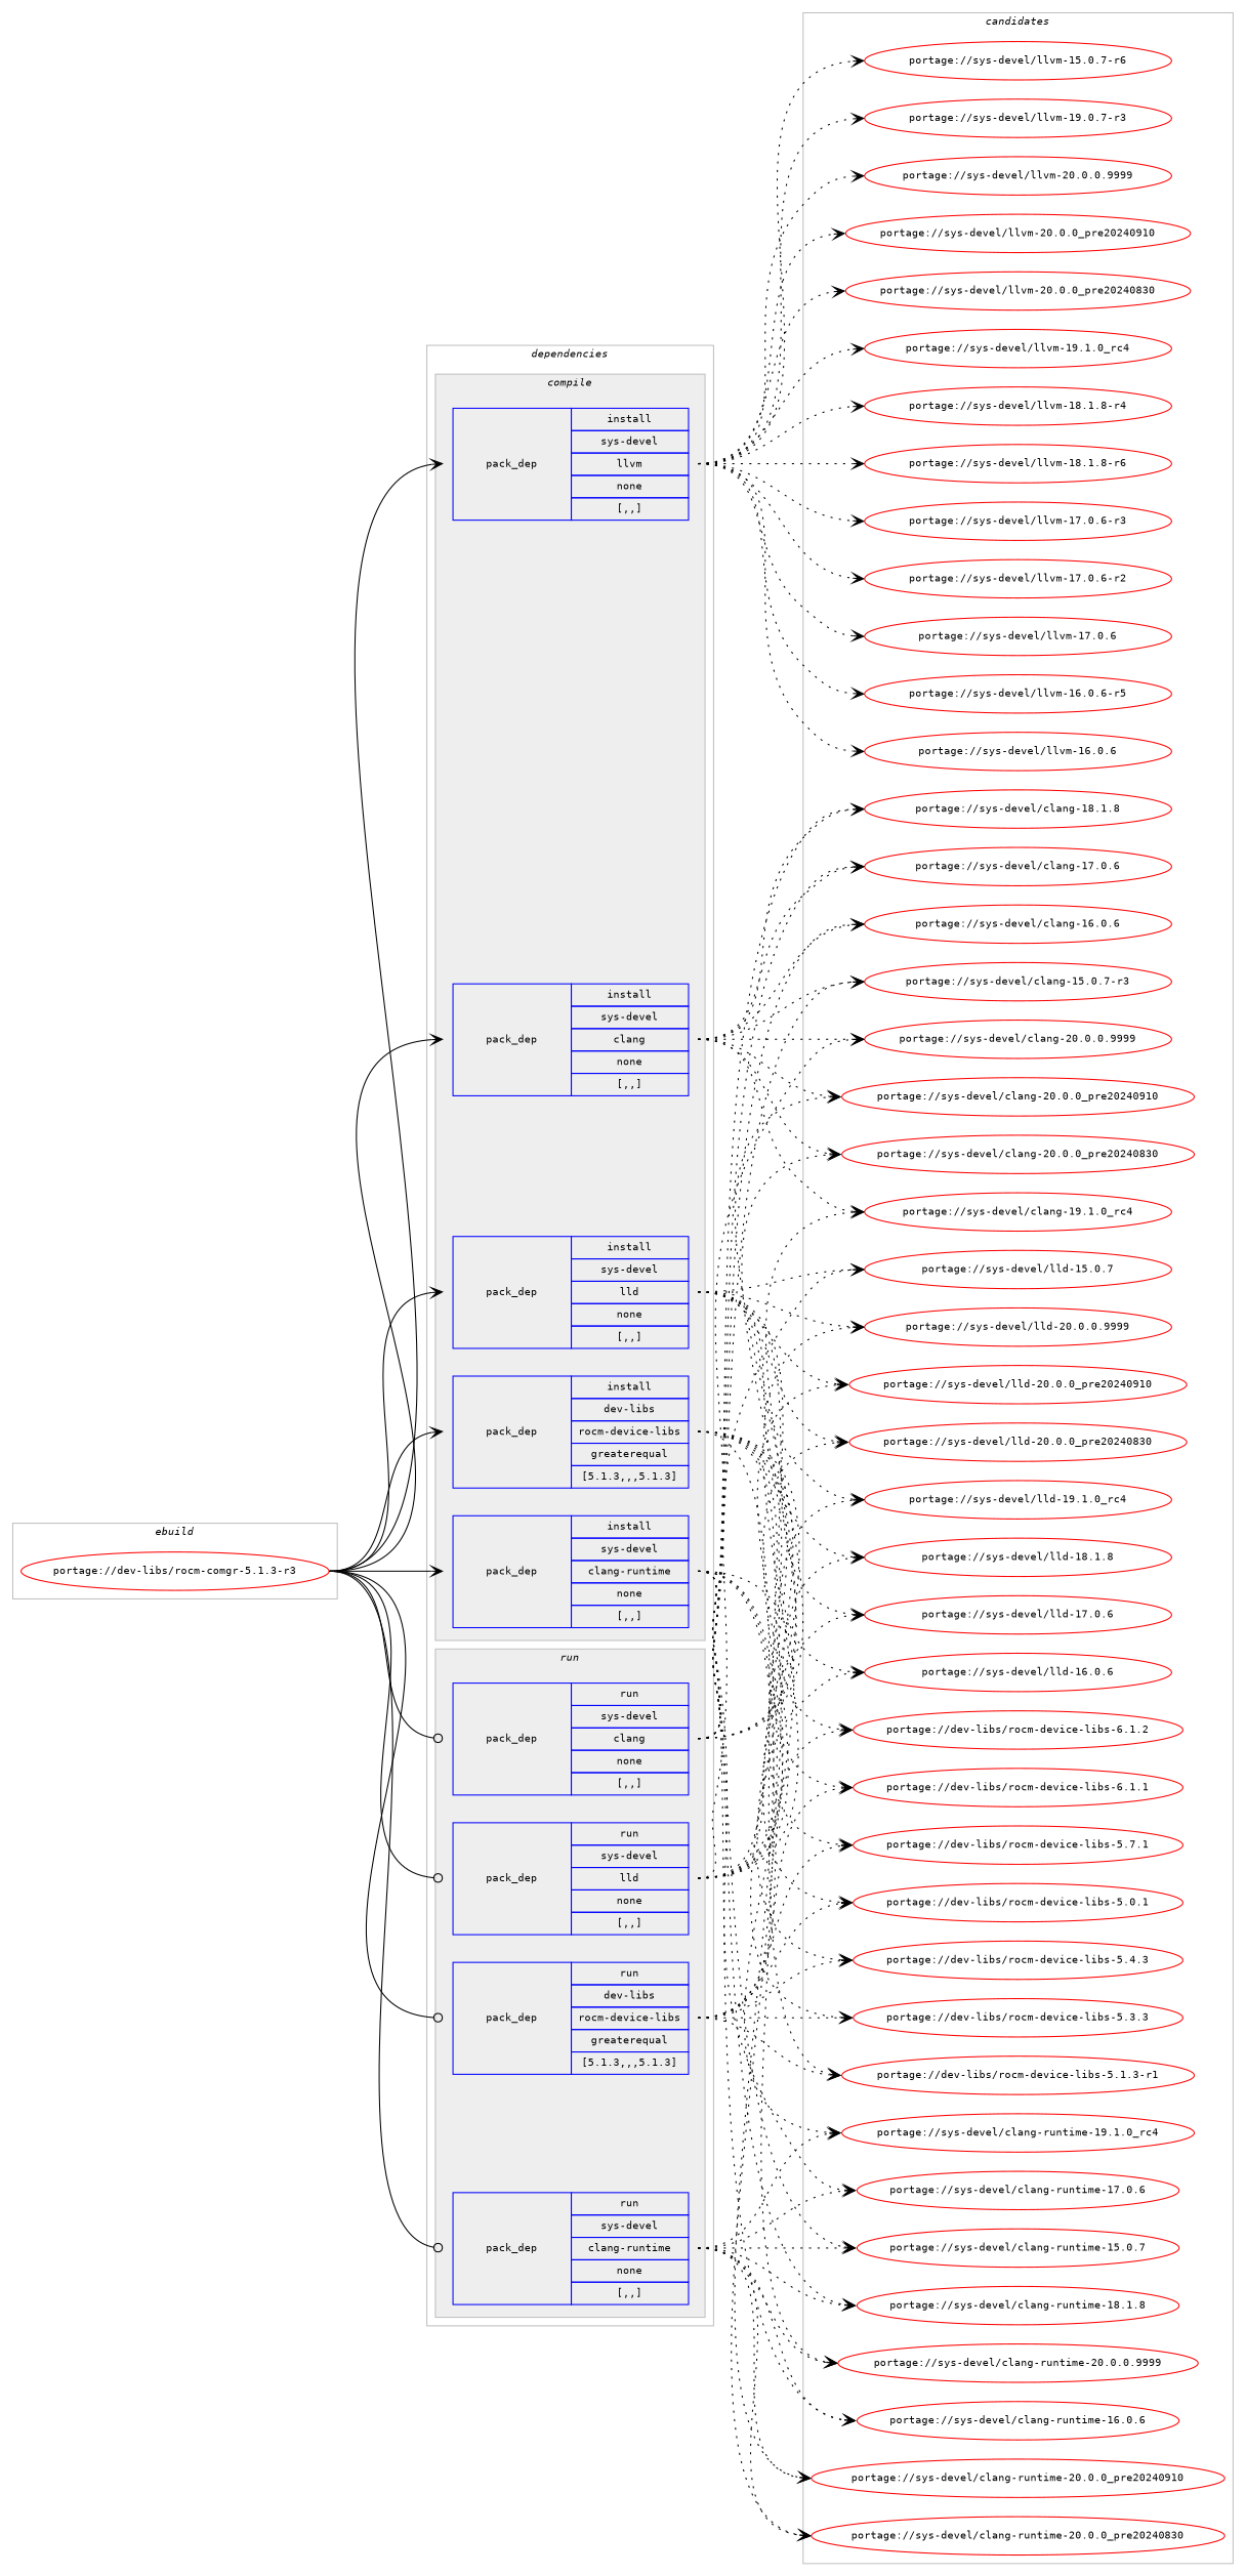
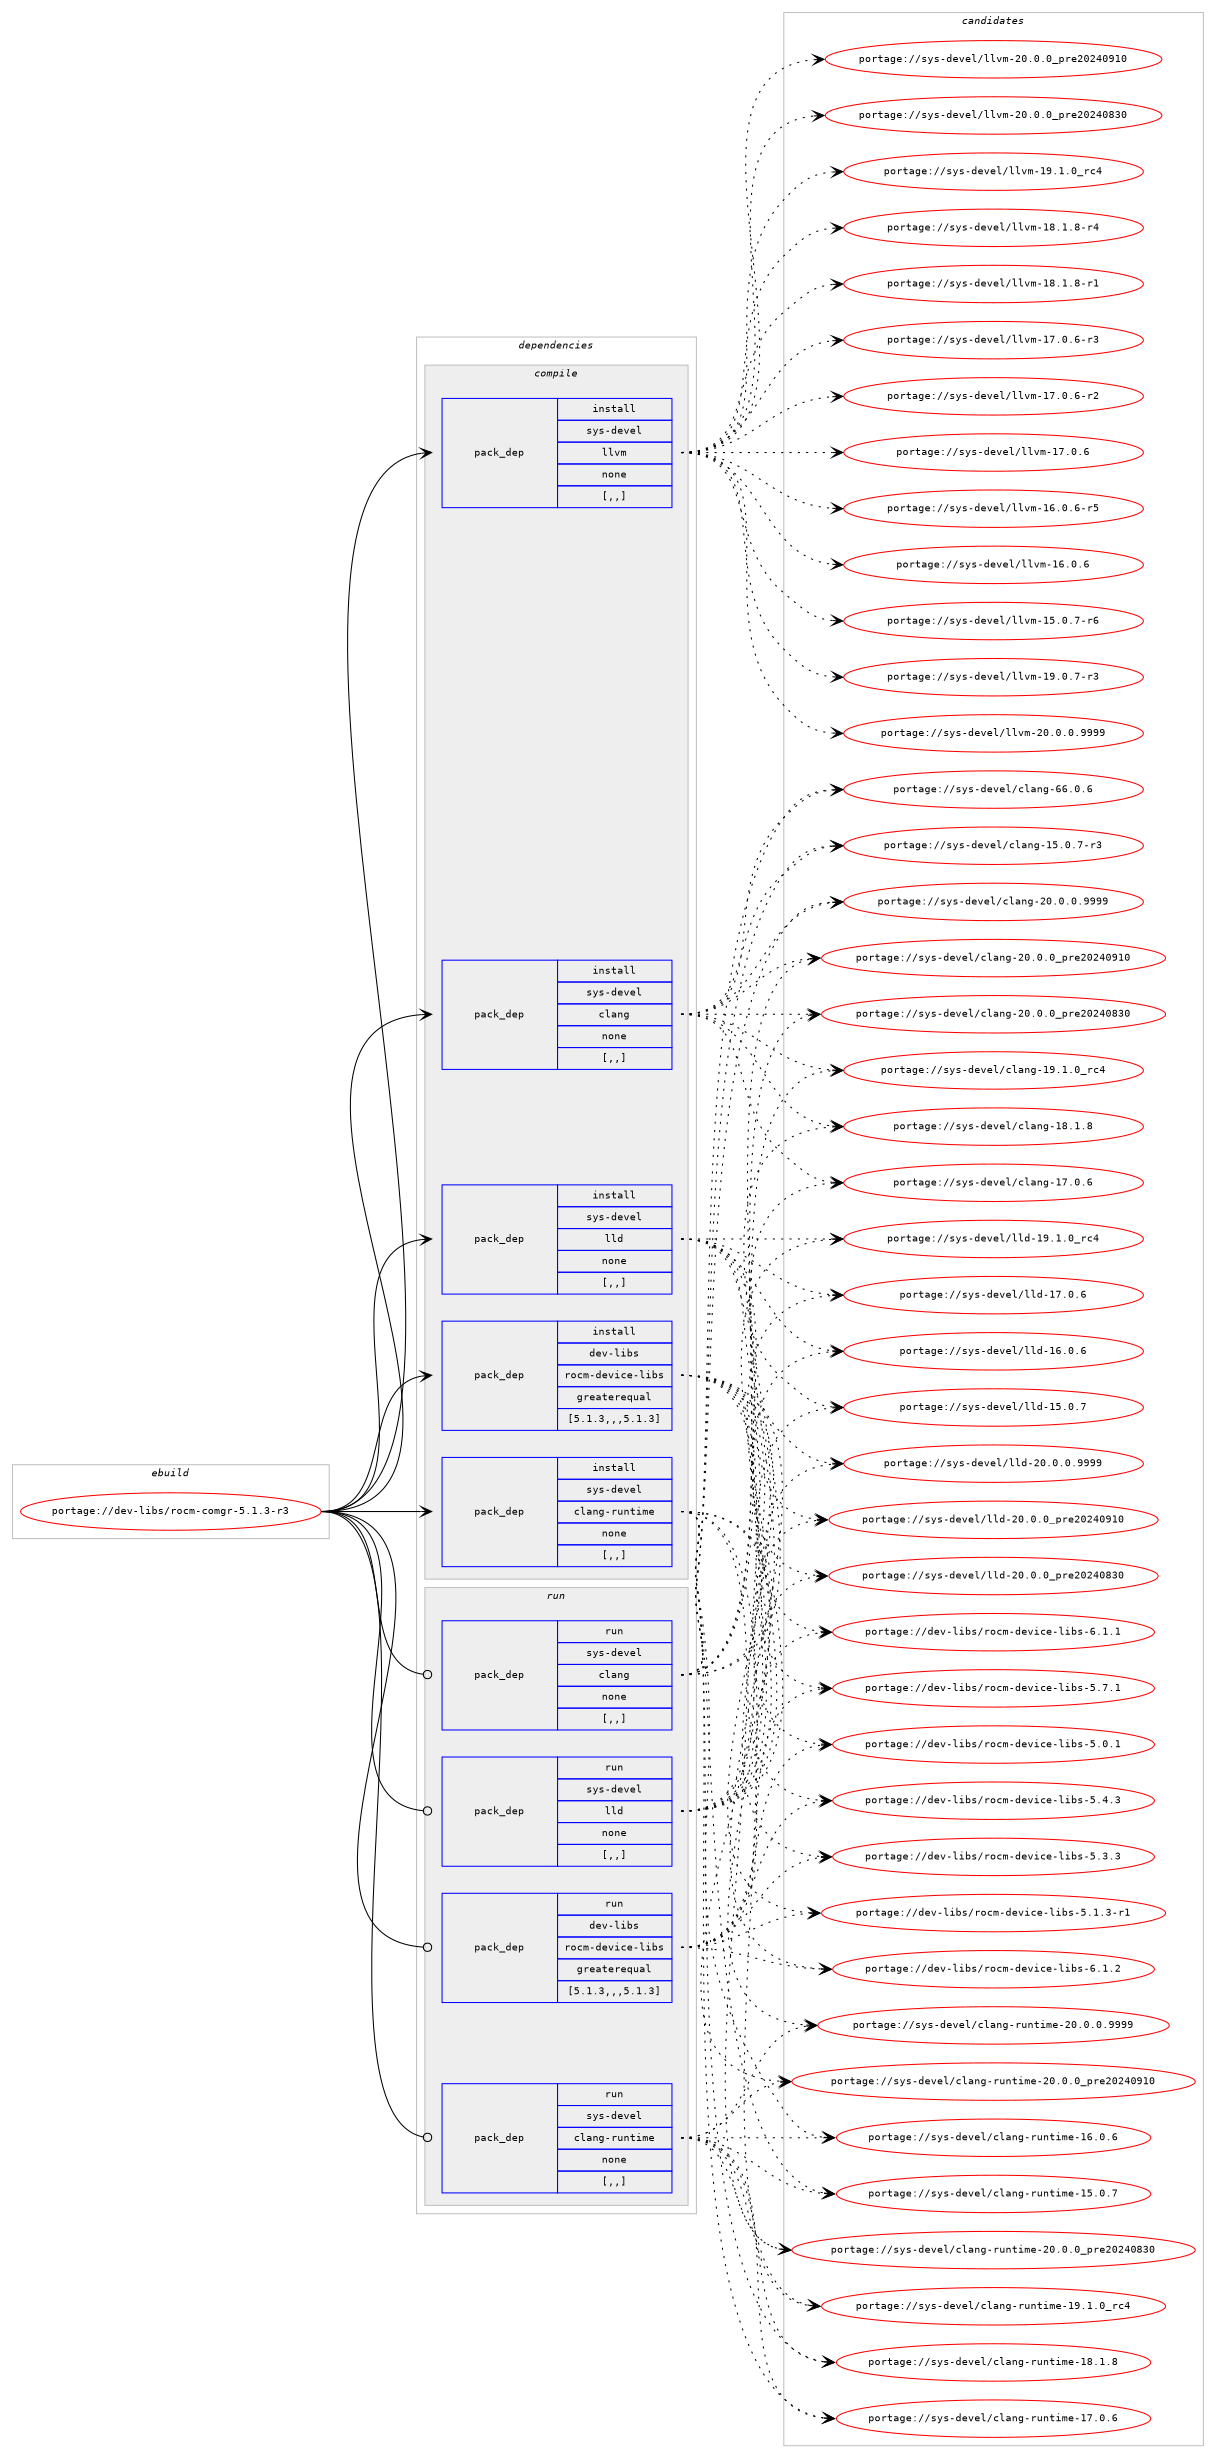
  digraph {
    compound=true
    concentrate=true
    fontname="DejaVu Sans Mono"
    fontsize=10
    newrank=true
    rankdir=LR
    ranksep=1.5
    node [color=red fontname="DejaVu Sans Mono" fontsize=10]
    edge [arrowhead=vee fontname="DejaVu Sans Mono" headport=w style=dotted tailport=e weight=100]
    n1 [label="portage://dev-libs/rocm-comgr-5.1.3-r3" width=4]
    n2 [color=blue label=<<TABLE BORDER="0" CELLBORDER="1" CELLSPACING="0" CELLPADDING="4" WIDTH="220"><TR><TD ROWSPAN="6" CELLPADDING="30">pack_dep</TD></TR><TR><TD WIDTH="110">install</TD></TR><TR><TD>dev-libs</TD></TR><TR><TD>rocm-device-libs</TD></TR><TR><TD>greaterequal</TD></TR><TR><TD>[5.1.3,,,5.1.3]</TD></TR></TABLE>> shape=none]
    n3 [color=blue label=<<TABLE BORDER="0" CELLBORDER="1" CELLSPACING="0" CELLPADDING="4" WIDTH="220"><TR><TD ROWSPAN="6" CELLPADDING="30">pack_dep</TD></TR><TR><TD WIDTH="110">install</TD></TR><TR><TD>sys-devel</TD></TR><TR><TD>clang</TD></TR><TR><TD>none</TD></TR><TR><TD>[,,]</TD></TR></TABLE>> shape=none]
    n4 [color=blue label=<<TABLE BORDER="0" CELLBORDER="1" CELLSPACING="0" CELLPADDING="4" WIDTH="220"><TR><TD ROWSPAN="6" CELLPADDING="30">pack_dep</TD></TR><TR><TD WIDTH="110">install</TD></TR><TR><TD>sys-devel</TD></TR><TR><TD>clang-runtime</TD></TR><TR><TD>none</TD></TR><TR><TD>[,,]</TD></TR></TABLE>> shape=none]
    n5 [color=blue label=<<TABLE BORDER="0" CELLBORDER="1" CELLSPACING="0" CELLPADDING="4" WIDTH="220"><TR><TD ROWSPAN="6" CELLPADDING="30">pack_dep</TD></TR><TR><TD WIDTH="110">install</TD></TR><TR><TD>sys-devel</TD></TR><TR><TD>lld</TD></TR><TR><TD>none</TD></TR><TR><TD>[,,]</TD></TR></TABLE>> shape=none]
    n6 [color=blue label=<<TABLE BORDER="0" CELLBORDER="1" CELLSPACING="0" CELLPADDING="4" WIDTH="220"><TR><TD ROWSPAN="6" CELLPADDING="30">pack_dep</TD></TR><TR><TD WIDTH="110">install</TD></TR><TR><TD>sys-devel</TD></TR><TR><TD>llvm</TD></TR><TR><TD>none</TD></TR><TR><TD>[,,]</TD></TR></TABLE>> shape=none]
    n7 [color=blue label=<<TABLE BORDER="0" CELLBORDER="1" CELLSPACING="0" CELLPADDING="4" WIDTH="220"><TR><TD ROWSPAN="6" CELLPADDING="30">pack_dep</TD></TR><TR><TD WIDTH="110">run</TD></TR><TR><TD>dev-libs</TD></TR><TR><TD>rocm-device-libs</TD></TR><TR><TD>greaterequal</TD></TR><TR><TD>[5.1.3,,,5.1.3]</TD></TR></TABLE>> shape=none]
    n8 [color=blue label=<<TABLE BORDER="0" CELLBORDER="1" CELLSPACING="0" CELLPADDING="4" WIDTH="220"><TR><TD ROWSPAN="6" CELLPADDING="30">pack_dep</TD></TR><TR><TD WIDTH="110">run</TD></TR><TR><TD>sys-devel</TD></TR><TR><TD>clang</TD></TR><TR><TD>none</TD></TR><TR><TD>[,,]</TD></TR></TABLE>> shape=none]
    n9 [color=blue label=<<TABLE BORDER="0" CELLBORDER="1" CELLSPACING="0" CELLPADDING="4" WIDTH="220"><TR><TD ROWSPAN="6" CELLPADDING="30">pack_dep</TD></TR><TR><TD WIDTH="110">run</TD></TR><TR><TD>sys-devel</TD></TR><TR><TD>clang-runtime</TD></TR><TR><TD>none</TD></TR><TR><TD>[,,]</TD></TR></TABLE>> shape=none]
    n10 [color=blue label=<<TABLE BORDER="0" CELLBORDER="1" CELLSPACING="0" CELLPADDING="4" WIDTH="220"><TR><TD ROWSPAN="6" CELLPADDING="30">pack_dep</TD></TR><TR><TD WIDTH="110">run</TD></TR><TR><TD>sys-devel</TD></TR><TR><TD>lld</TD></TR><TR><TD>none</TD></TR><TR><TD>[,,]</TD></TR></TABLE>> shape=none]
    n11 [label="portage://dev-libs/rocm-device-libs-6.1.2" width=4]
    n12 [label="portage://dev-libs/rocm-device-libs-6.1.1" width=4]
    n13 [label="portage://dev-libs/rocm-device-libs-5.7.1" width=4]
    n14 [label="portage://dev-libs/rocm-device-libs-5.0.1" width=4]
    n15 [label="portage://dev-libs/rocm-device-libs-5.4.3" width=4]
    n16 [label="portage://dev-libs/rocm-device-libs-5.3.3" width=4]
    n17 [label="portage://dev-libs/rocm-device-libs-5.1.3-r1" width=4]
    n18 [label="portage://sys-devel/clang-20.0.0.9999" width=4]
    n19 [label="portage://sys-devel/clang-20.0.0_pre20240910" width=4]
    n20 [label="portage://sys-devel/clang-20.0.0_pre20240830" width=4]
    n21 [label="portage://sys-devel/clang-19.1.0_rc4" width=4]
    n22 [label="portage://sys-devel/clang-18.1.8" width=4]
    n23 [label="portage://sys-devel/clang-17.0.6" width=4]
-   n24 [label="portage://sys-devel/clang-16.0.6" width=4]
+   n24 [label="portage://sys-devel/clang-66.0.6" width=4]
    n25 [label="portage://sys-devel/clang-15.0.7-r3" width=4]
    n26 [label="portage://sys-devel/clang-runtime-20.0.0.9999" width=4]
    n27 [label="portage://sys-devel/clang-runtime-20.0.0_pre20240910" width=4]
    n28 [label="portage://sys-devel/clang-runtime-20.0.0_pre20240830" width=4]
    n29 [label="portage://sys-devel/clang-runtime-19.1.0_rc4" width=4]
    n30 [label="portage://sys-devel/clang-runtime-18.1.8" width=4]
    n31 [label="portage://sys-devel/clang-runtime-17.0.6" width=4]
    n32 [label="portage://sys-devel/clang-runtime-16.0.6" width=4]
    n33 [label="portage://sys-devel/clang-runtime-15.0.7" width=4]
    n34 [label="portage://sys-devel/lld-20.0.0.9999" width=4]
    n35 [label="portage://sys-devel/lld-20.0.0_pre20240910" width=4]
    n36 [label="portage://sys-devel/lld-20.0.0_pre20240830" width=4]
    n37 [label="portage://sys-devel/lld-19.1.0_rc4" width=4]
-   n38 [label="portage://sys-devel/lld-18.1.8" width=4]
    n39 [label="portage://sys-devel/lld-17.0.6" width=4]
    n40 [label="portage://sys-devel/lld-16.0.6" width=4]
    n41 [label="portage://sys-devel/lld-15.0.7" width=4]
    n42 [label="portage://sys-devel/llvm-20.0.0.9999" width=4]
    n43 [label="portage://sys-devel/llvm-20.0.0_pre20240910" width=4]
    n44 [label="portage://sys-devel/llvm-20.0.0_pre20240830" width=4]
    n45 [label="portage://sys-devel/llvm-19.1.0_rc4" width=4]
    n46 [label="portage://sys-devel/llvm-18.1.8-r4" width=4]
-   n47 [label="portage://sys-devel/llvm-18.1.8-r6" width=4]
+   n47 [label="portage://sys-devel/llvm-18.1.8-r1" width=4]
    n48 [label="portage://sys-devel/llvm-17.0.6-r3" width=4]
    n49 [label="portage://sys-devel/llvm-17.0.6-r2" width=4]
    n50 [label="portage://sys-devel/llvm-17.0.6" width=4]
    n51 [label="portage://sys-devel/llvm-16.0.6-r5" width=4]
    n52 [label="portage://sys-devel/llvm-16.0.6" width=4]
    n53 [label="portage://sys-devel/llvm-15.0.7-r6" width=4]
    n54 [label="portage://sys-devel/llvm-19.0.7-r3" width=4]
    subgraph cluster_1 {
      color=gray
      label=<<i>ebuild</i>>
      n1
    }
    subgraph cluster_2 {
      color=gray
      label=<<i>dependencies</i>>
      subgraph cluster_3 {
        color=gray
        fillcolor="#eeeeee"
        label=<<i>compile</i>>
        style=filled
        subgraph sub_4 {
          color=gray
          fillcolor="#eeeeee"
          label=<<i>compile</i>>
          style=filled
          n2
        }
        subgraph sub_5 {
          color=gray
          fillcolor="#eeeeee"
          label=<<i>compile</i>>
          style=filled
          n3
        }
        subgraph sub_6 {
          color=gray
          fillcolor="#eeeeee"
          label=<<i>compile</i>>
          style=filled
          n4
        }
        subgraph sub_7 {
          color=gray
          fillcolor="#eeeeee"
          label=<<i>compile</i>>
          style=filled
          n5
        }
        subgraph sub_8 {
          color=gray
          fillcolor="#eeeeee"
          label=<<i>compile</i>>
          style=filled
          n6
        }
      }
      subgraph cluster_9 {
        color=gray
        fillcolor="#eeeeee"
        label=<<i>compile and run</i>>
        style=filled
      }
      subgraph cluster_10 {
        color=gray
        fillcolor="#eeeeee"
        label=<<i>run</i>>
        style=filled
        subgraph sub_11 {
          color=gray
          fillcolor="#eeeeee"
          label=<<i>run</i>>
          style=filled
          n7
        }
        subgraph sub_12 {
          color=gray
          fillcolor="#eeeeee"
          label=<<i>run</i>>
          style=filled
          n8
        }
        subgraph sub_13 {
          color=gray
          fillcolor="#eeeeee"
          label=<<i>run</i>>
          style=filled
          n9
        }
        subgraph sub_14 {
          color=gray
          fillcolor="#eeeeee"
          label=<<i>run</i>>
          style=filled
          n10
        }
      }
    }
    subgraph cluster_15 {
      color=gray
      label=<<i>candidates</i>>
      rank=same
      subgraph sub_16 {
        color=black
        label=<<i>candidates</i>>
        nodesep=1
        rank=same
        n11
        n12
        n13
        n14
        n15
        n16
        n17
      }
      subgraph sub_17 {
        color=black
        label=<<i>candidates</i>>
        nodesep=1
        rank=same
        n18
        n19
        n20
        n21
        n22
        n23
        n24
        n25
      }
      subgraph sub_18 {
        color=black
        label=<<i>candidates</i>>
        nodesep=1
        rank=same
        n26
        n27
        n28
        n29
        n30
        n31
        n32
        n33
      }
      subgraph sub_19 {
        color=black
        label=<<i>candidates</i>>
        nodesep=1
        rank=same
        n34
        n35
        n36
        n37
-       n38
        n39
        n40
        n41
      }
      subgraph sub_20 {
        color=black
        label=<<i>candidates</i>>
        nodesep=1
        rank=same
        n42
        n43
        n44
        n45
        n46
        n47
        n48
        n49
        n50
        n51
        n52
        n53
        n54
      }
      subgraph sub_21 {
        color=black
        label=<<i>candidates</i>>
        nodesep=1
        rank=same
        n11
        n12
        n13
        n14
        n15
        n16
        n17
      }
      subgraph sub_22 {
        color=black
        label=<<i>candidates</i>>
        nodesep=1
        rank=same
        n18
        n19
        n20
        n21
        n22
        n23
        n24
        n25
      }
      subgraph sub_23 {
        color=black
        label=<<i>candidates</i>>
        nodesep=1
        rank=same
        n26
        n27
        n28
        n29
        n30
        n31
        n32
        n33
      }
      subgraph sub_24 {
        color=black
        label=<<i>candidates</i>>
        nodesep=1
        rank=same
        n34
        n35
        n36
        n37
-       n38
        n39
        n40
        n41
      }
    }
    n1 -> n2 [style=solid weight=20]
    n1 -> n3 [style=solid weight=20]
    n1 -> n4 [style=solid weight=20]
    n1 -> n5 [style=solid weight=20]
    n1 -> n6 [style=solid weight=20]
    n1 -> n7 [arrowhead=odot style=solid weight=20]
    n1 -> n8 [arrowhead=odot style=solid weight=20]
    n1 -> n9 [arrowhead=odot style=solid weight=20]
    n1 -> n10 [arrowhead=odot style=solid weight=20]
    n2 -> n11
    n2 -> n12
    n2 -> n13
    n2 -> n14
    n2 -> n15
    n2 -> n16
    n2 -> n17
    n3 -> n18
    n3 -> n19
    n3 -> n20
    n3 -> n21
    n3 -> n22
    n3 -> n23
    n3 -> n24
    n3 -> n25
    n4 -> n26
    n4 -> n27
    n4 -> n28
    n4 -> n29
    n4 -> n30
    n4 -> n31
    n4 -> n32
    n4 -> n33
    n5 -> n34
    n5 -> n35
    n5 -> n36
    n5 -> n37
-   n5 -> n38
    n5 -> n39
    n5 -> n40
    n5 -> n41
    n6 -> n42
    n6 -> n43
    n6 -> n44
    n6 -> n45
    n6 -> n46
    n6 -> n47
    n6 -> n48
    n6 -> n49
    n6 -> n50
    n6 -> n51
    n6 -> n52
    n6 -> n53
    n6 -> n54
    n7 -> n11
    n7 -> n12
    n7 -> n13
    n7 -> n14
    n7 -> n15
    n7 -> n16
    n7 -> n17
    n8 -> n18
    n8 -> n19
    n8 -> n20
    n8 -> n21
    n8 -> n22
    n8 -> n23
    n8 -> n24
    n8 -> n25
    n9 -> n26
    n9 -> n27
    n9 -> n28
    n9 -> n29
    n9 -> n30
    n9 -> n31
    n9 -> n32
    n9 -> n33
    n10 -> n34
    n10 -> n35
    n10 -> n36
    n10 -> n37
-   n10 -> n38
    n10 -> n39
    n10 -> n40
    n10 -> n41
  }
